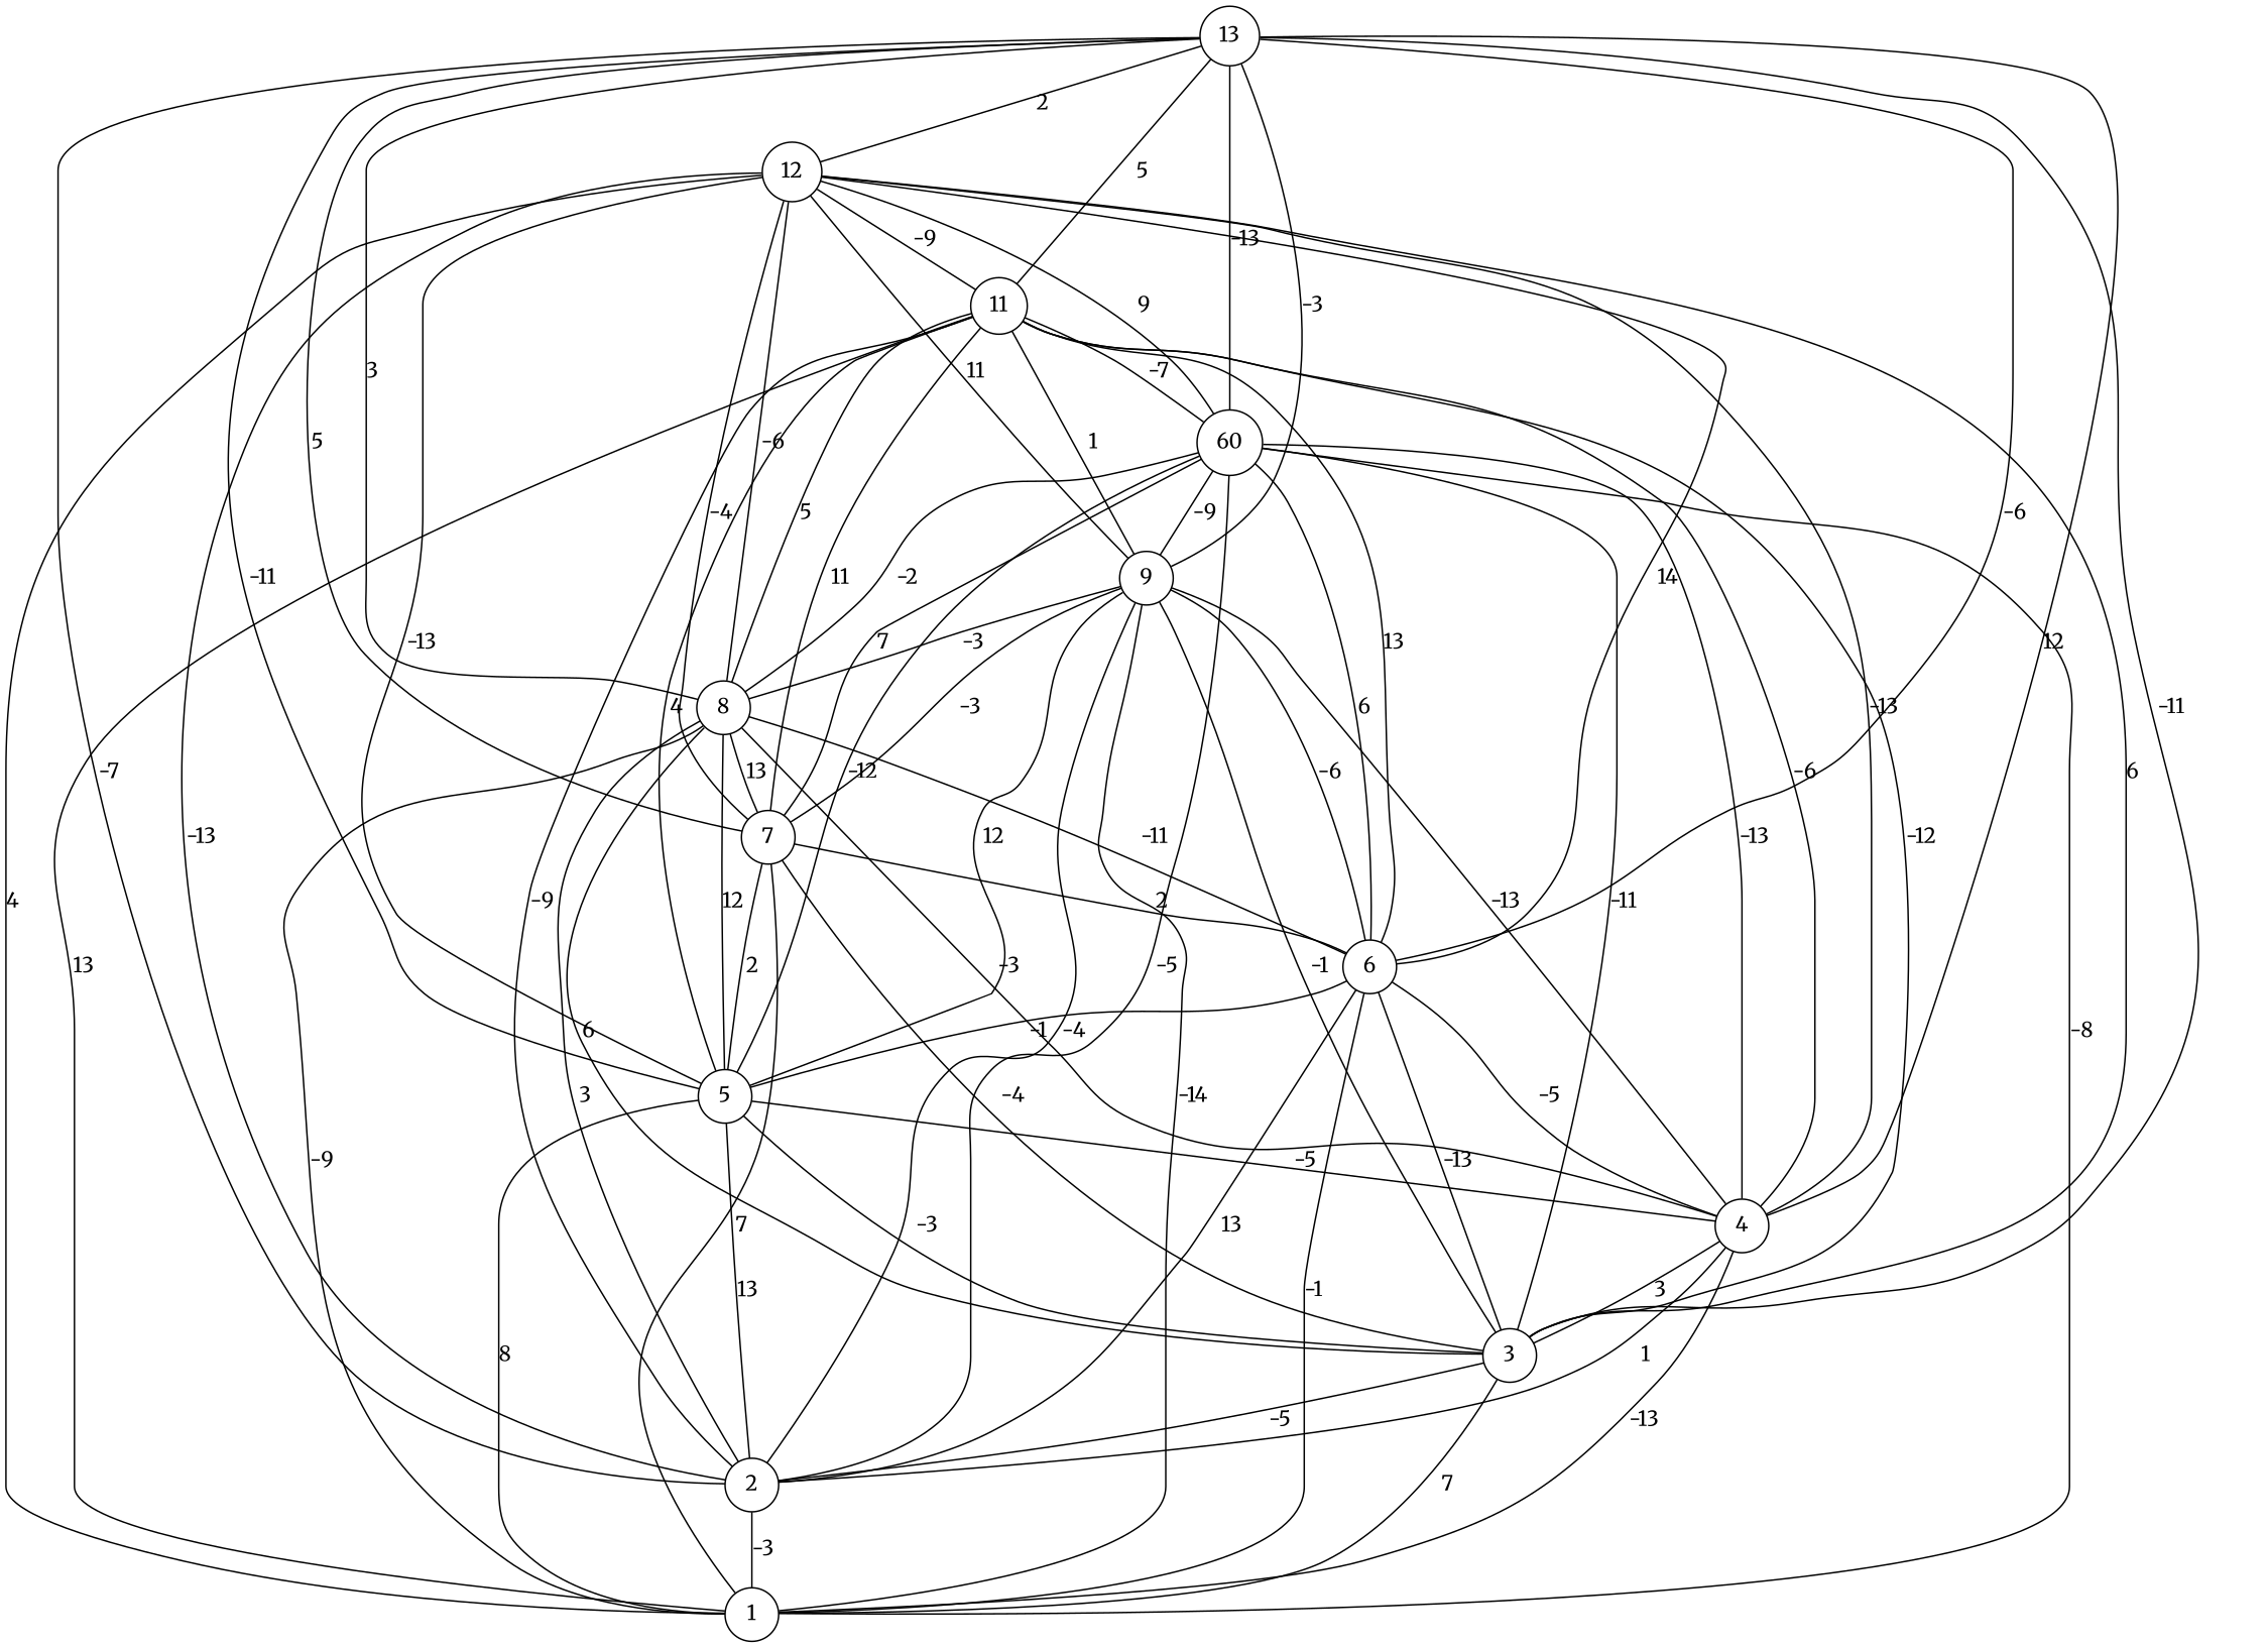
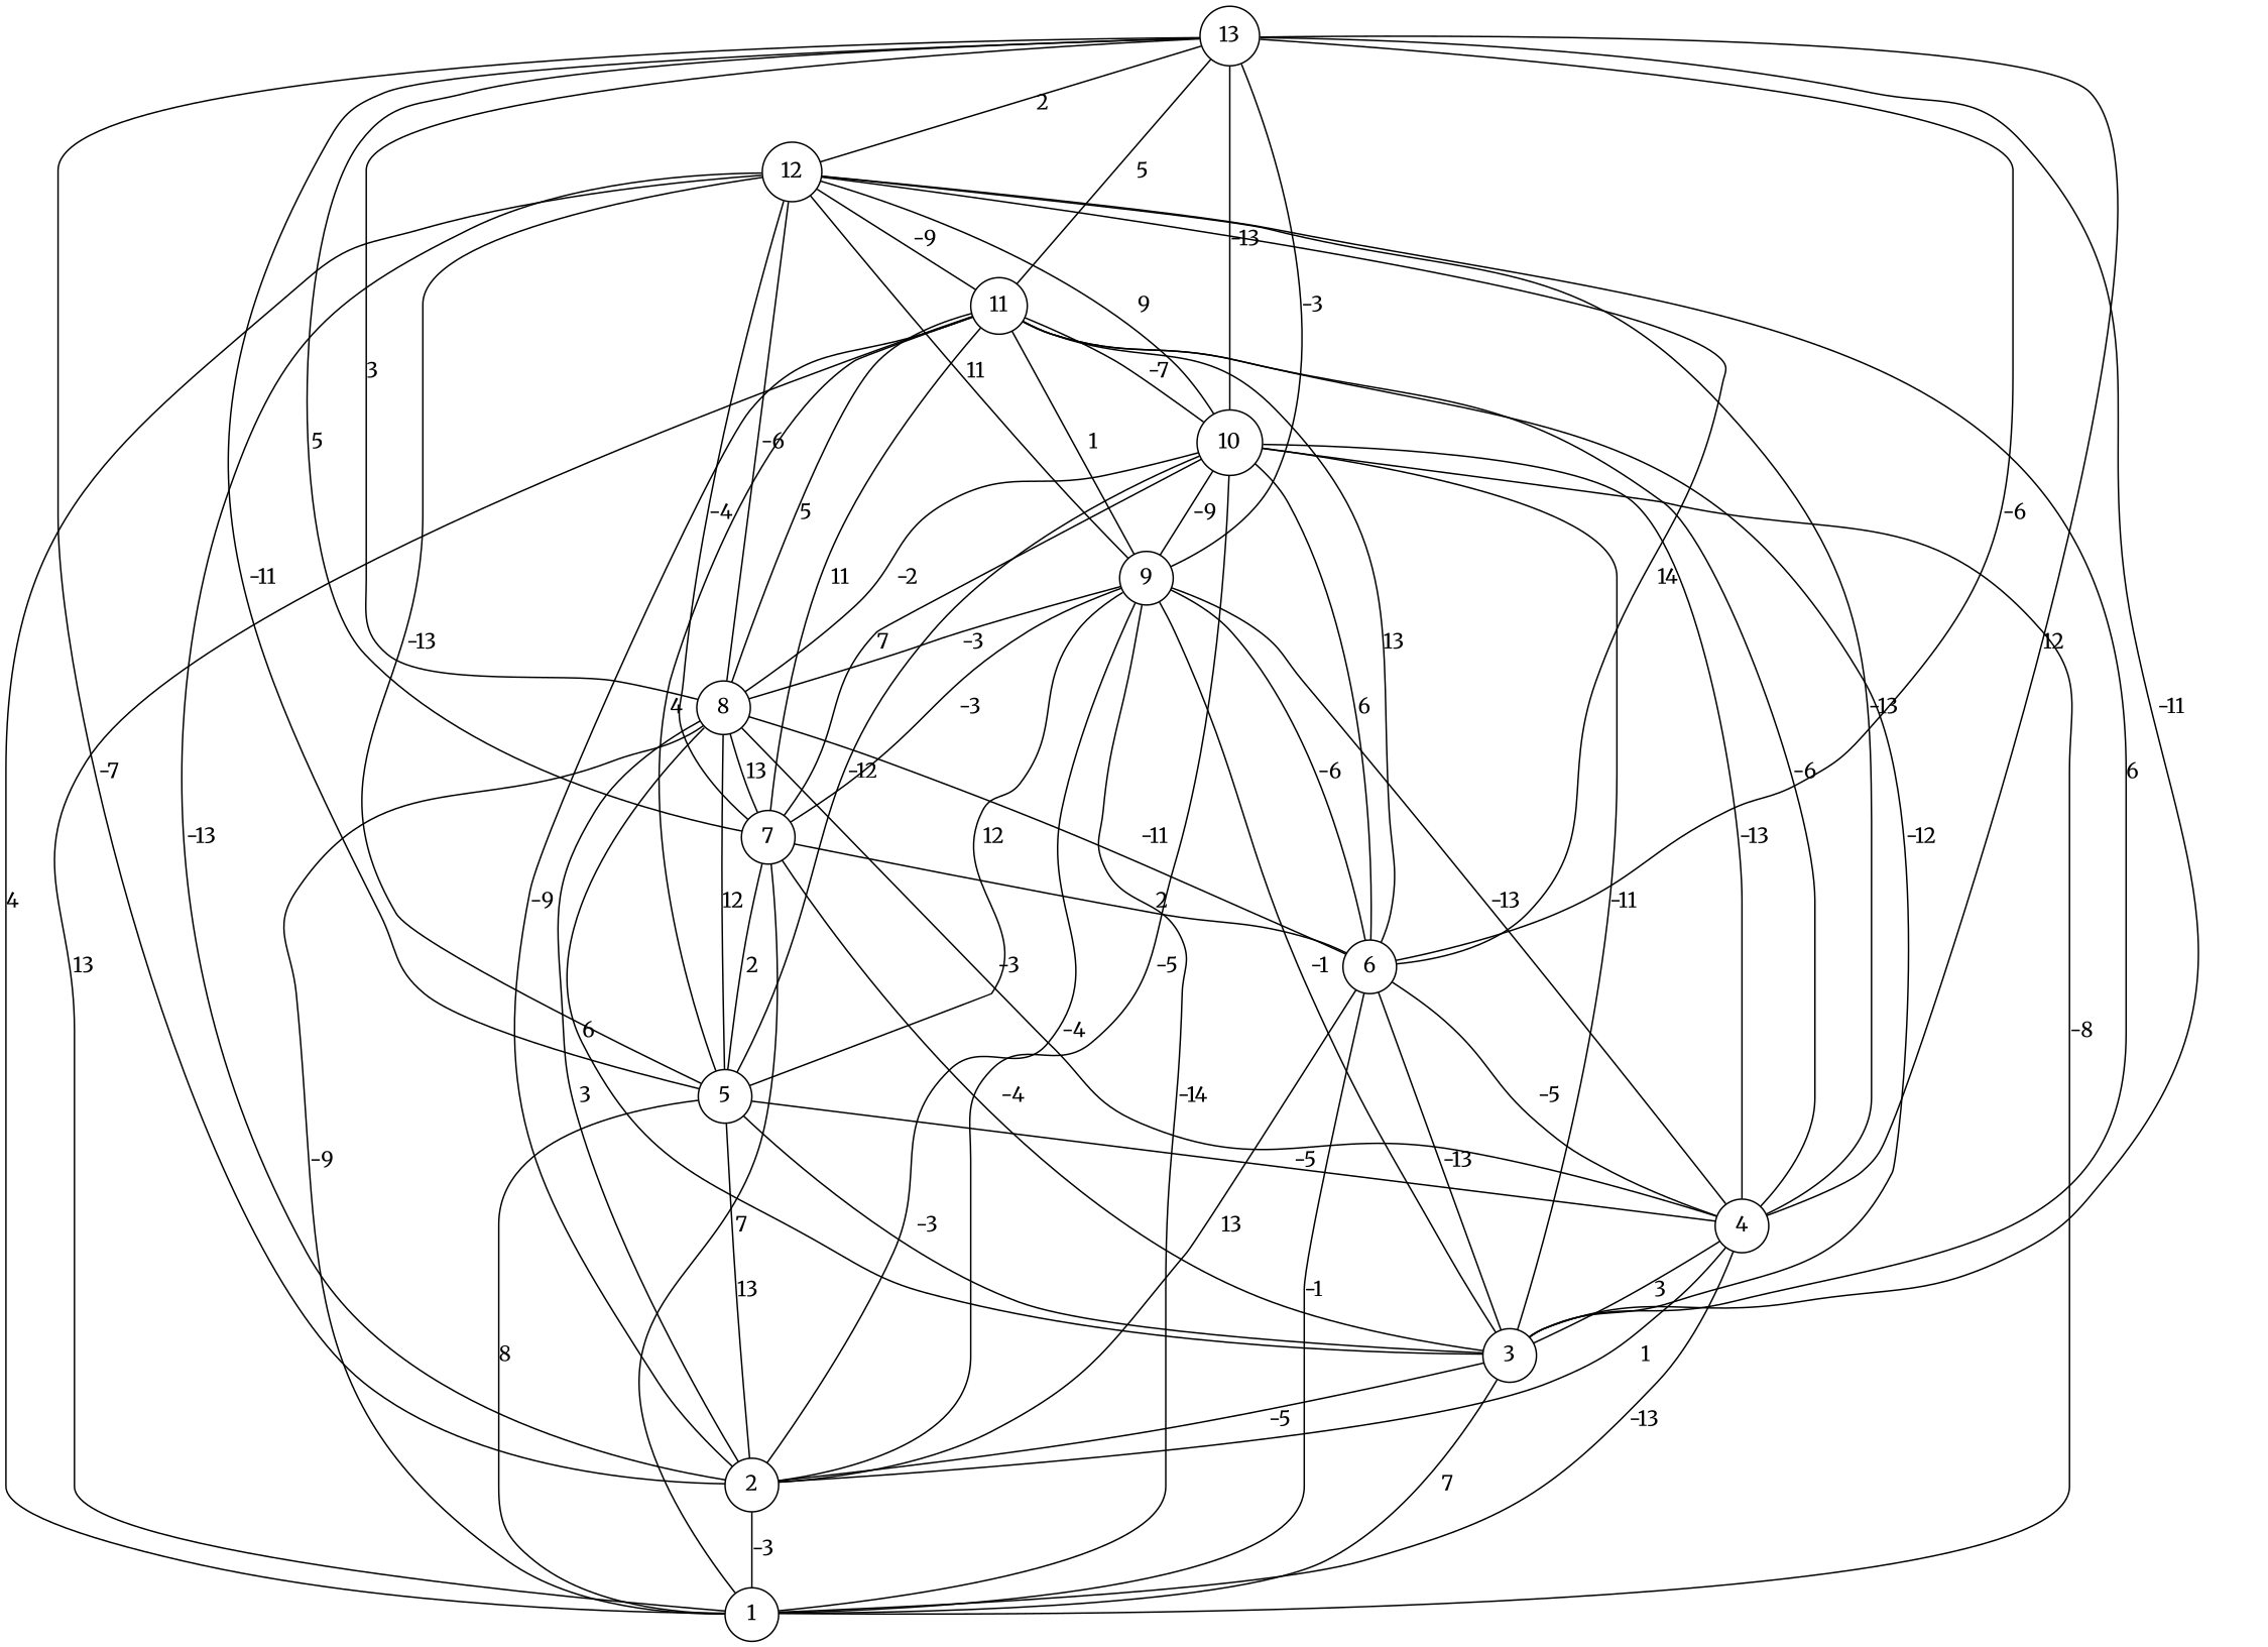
  graph {
    fontname=Merriweather
    node [fontname=Merriweather shape=circle]
    edge [fontname=Merriweather]
    13
    2
    3
    4
    5
    6
    7
    8
    9
-   10 [label=60]
+   10
    11
    12
    1
    13 -- 2 [label=-7]
    13 -- 3 [label=-11]
    13 -- 4 [label=12]
    13 -- 5 [label=-11]
    13 -- 6 [label=-6]
    13 -- 7 [label=5]
    13 -- 8 [label=3]
    13 -- 9 [label=-3]
    13 -- 10 [label=-13]
    13 -- 11 [label=5]
    13 -- 12 [label=2]
    2 -- 1 [label=-3]
    3 -- 2 [label=-5]
    3 -- 1 [label=7]
    4 -- 2 [label=1]
    4 -- 3 [label=3]
    4 -- 1 [label=-13]
    5 -- 2 [label=13]
    5 -- 3 [label=-3]
    5 -- 4 [label=-5]
    5 -- 1 [label=8]
    6 -- 2 [label=13]
    6 -- 3 [label=-13]
    6 -- 4 [label=-5]
-   6 -- 5 [label=-1]
    6 -- 1 [label=-1]
    7 -- 3 [label=-4]
    7 -- 5 [label=2]
    7 -- 6 [label=2]
    7 -- 1 [label=7]
    8 -- 2 [label=3]
    8 -- 3 [label=6]
    8 -- 4 [label=-3]
    8 -- 5 [label=12]
    8 -- 6 [label=-11]
    8 -- 7 [label=13]
    8 -- 1 [label=-9]
    9 -- 2 [label=-4]
    9 -- 3 [label=-1]
    9 -- 4 [label=-13]
    9 -- 5 [label=12]
    9 -- 6 [label=-6]
    9 -- 7 [label=-3]
    9 -- 8 [label=-3]
    9 -- 1 [label=-14]
    10 -- 2 [label=-5]
    10 -- 3 [label=-11]
    10 -- 4 [label=-13]
    10 -- 5 [label=-12]
    10 -- 6 [label=6]
    10 -- 7 [label=7]
    10 -- 8 [label=-2]
    10 -- 9 [label=-9]
    10 -- 1 [label=-8]
    11 -- 2 [label=-9]
    11 -- 3 [label=-12]
    11 -- 4 [label=-6]
    11 -- 5 [label=4]
    11 -- 6 [label=13]
    11 -- 7 [label=11]
    11 -- 8 [label=5]
    11 -- 9 [label=1]
    11 -- 10 [label=-7]
    11 -- 1 [label=13]
    12 -- 2 [label=-13]
    12 -- 3 [label=6]
    12 -- 4 [label=-13]
    12 -- 5 [label=-13]
    12 -- 6 [label=14]
    12 -- 7 [label=-4]
    12 -- 8 [label=-6]
    12 -- 9 [label=11]
    12 -- 10 [label=9]
    12 -- 11 [label=-9]
    12 -- 1 [label=4]
  }
